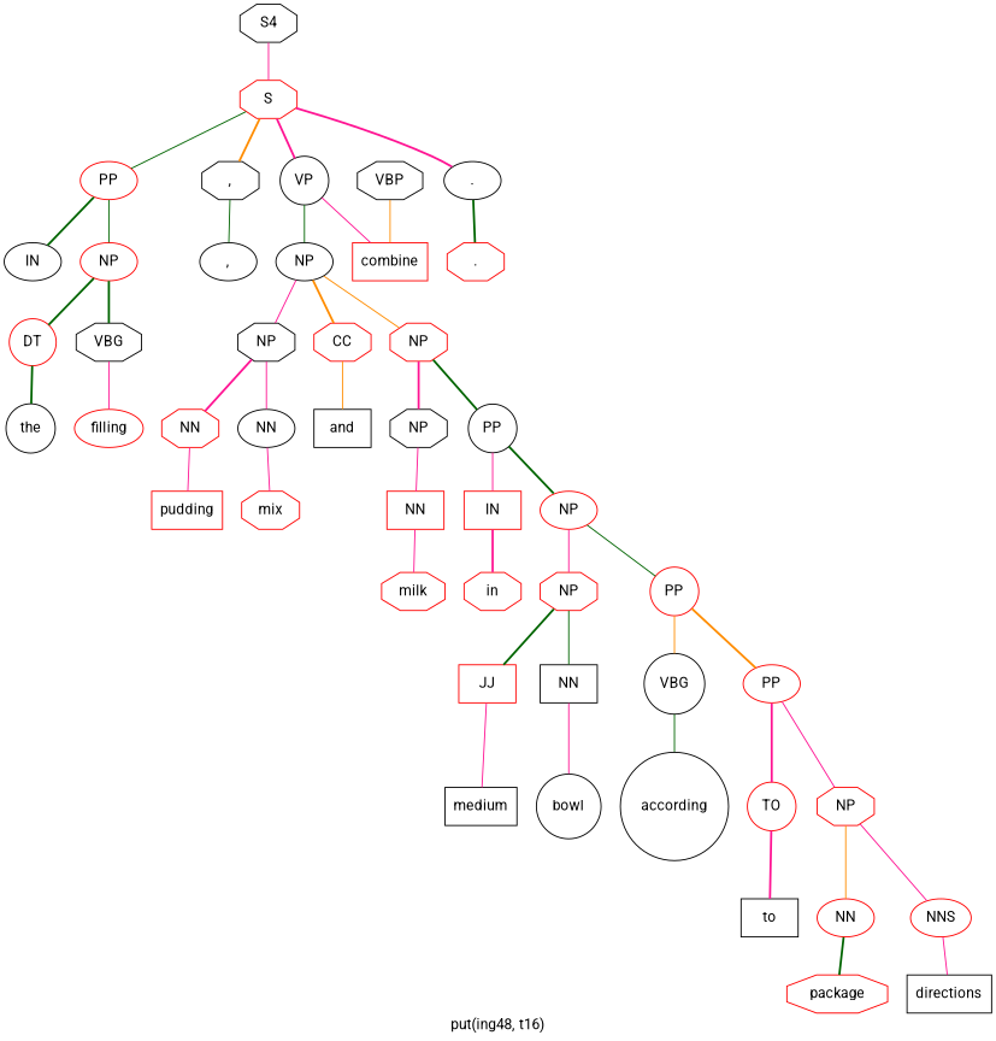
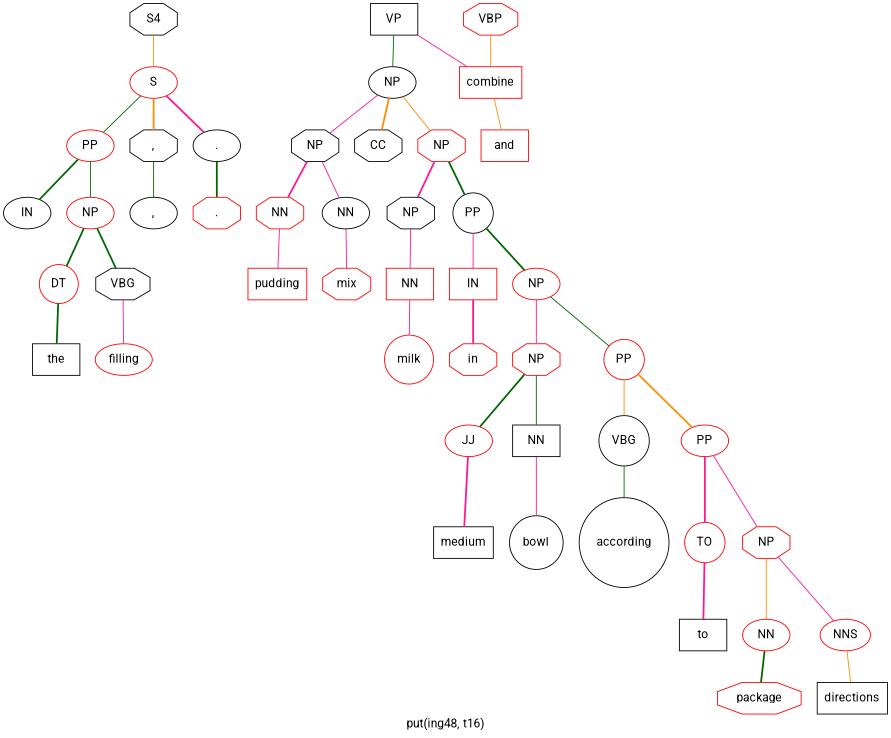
  graph {
    fontname=Roboto
    label="put(ing48, t16)"
    node [color=red fontname=Roboto shape=octagon]
    edge [color=deeppink fontname=Roboto style=solid]
    n1 [color=black label=S4]
-   n2 [label=S]
+   n2 [label=S shape=ellipse]
    n3 [label=PP shape=ellipse]
    n4 [color=black label=","]
-   n5 [color=black label=VP shape=circle]
+   n5 [color=black label=VP shape=box]
    n6 [color=black label="." shape=ellipse]
    n7 [color=black label=IN shape=ellipse]
    n8 [label=NP shape=ellipse]
    n9 [color=black label="," shape=ellipse]
    n10 [color=black label=NP shape=ellipse]
    n11 [label=combine shape=box]
    n12 [label="."]
    n13 [label=DT shape=circle]
    n14 [color=black label=VBG]
-   n15 [color=black label=the shape=circle]
+   n15 [color=black label=the shape=box]
    n16 [label=filling shape=ellipse]
-   n17 [color=black label=VBP]
+   n17 [label=VBP]
    n18 [color=black label=NP]
-   n19 [label=CC]
+   n19 [color=black label=CC]
    n20 [label=NP]
    n21 [label=NN]
    n22 [color=black label=NN shape=ellipse]
-   n23 [color=black label=and shape=box]
+   n23 [label=and shape=box]
    n24 [color=black label=NP]
    n25 [color=black label=PP shape=circle]
    n26 [label=pudding shape=box]
    n27 [label=mix]
    n28 [label=NN shape=box]
    n29 [label=IN shape=box]
    n30 [label=NP shape=ellipse]
-   n31 [label=milk]
+   n31 [label=milk shape=circle]
    n32 [label=in]
    n33 [label=NP]
    n34 [label=PP shape=circle]
-   n35 [label=JJ shape=box]
+   n35 [label=JJ shape=ellipse]
    n36 [color=black label=NN shape=box]
    n37 [color=black label=VBG shape=circle]
    n38 [label=PP shape=ellipse]
    n39 [color=black label=medium shape=box]
    n40 [color=black label=bowl shape=circle]
    n41 [color=black label=according shape=circle]
    n42 [label=TO shape=circle]
    n43 [label=NP]
    n44 [color=black label=to shape=box]
    n45 [label=NN shape=ellipse]
    n46 [label=NNS shape=ellipse]
    n47 [label=package]
    n48 [color=black label=directions shape=box]
-   n1 -- n2
+   n1 -- n2 [color=darkorange]
    n2 -- n3 [color=darkgreen]
    n2 -- n4 [color=darkorange style=bold]
-   n2 -- n5 [style=bold]
    n2 -- n6 [style=bold]
    n3 -- n7 [color=darkgreen style=bold]
    n3 -- n8 [color=darkgreen]
    n4 -- n9 [color=darkgreen]
    n5 -- n10 [color=darkgreen]
    n5 -- n11
    n6 -- n12 [color=darkgreen style=bold]
    n8 -- n13 [color=darkgreen style=bold]
    n8 -- n14 [color=darkgreen style=bold]
    n10 -- n18
    n10 -- n19 [color=darkorange style=bold]
    n10 -- n20 [color=darkorange]
    n13 -- n15 [color=darkgreen style=bold]
    n14 -- n16
    n17 -- n11 [color=darkorange]
    n18 -- n21 [style=bold]
    n18 -- n22
-   n19 -- n23 [color=darkorange]
+   n11 -- n23 [color=darkorange]
    n20 -- n24 [style=bold]
    n20 -- n25 [color=darkgreen style=bold]
    n21 -- n26
    n22 -- n27
    n24 -- n28
    n25 -- n29
    n25 -- n30 [color=darkgreen style=bold]
    n28 -- n31
    n29 -- n32 [style=bold]
    n30 -- n33
    n30 -- n34 [color=darkgreen]
    n33 -- n35 [color=darkgreen style=bold]
    n33 -- n36 [color=darkgreen]
    n34 -- n37 [color=darkorange]
    n34 -- n38 [color=darkorange style=bold]
-   n35 -- n39
+   n35 -- n39 [style=bold]
    n36 -- n40
    n37 -- n41 [color=darkgreen]
    n38 -- n42 [style=bold]
    n38 -- n43
    n42 -- n44 [style=bold]
    n43 -- n45 [color=darkorange]
    n43 -- n46
    n45 -- n47 [color=darkgreen style=bold]
-   n46 -- n48
+   n46 -- n48 [color=darkorange]
  }
